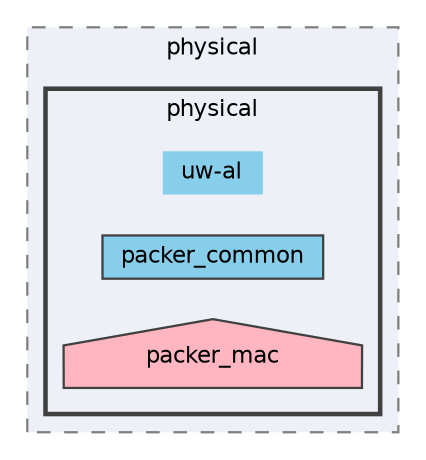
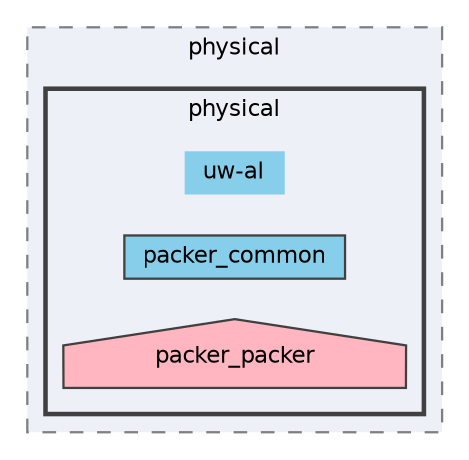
  digraph {
    compound=true
    rankdir=LR
    node [fontname=Helvetica fontsize=10 style=filled fillcolor=skyblue color=grey25]
    n1 [height=0.2 label="uw-al" shape=plaintext width=0.4 color=""]
    n2 [height=0.2 label=packer_common shape=box width=0.4]
-   n3 [fillcolor=lightpink height=0.2 label=packer_mac shape=house width=0.4]
+   n3 [fillcolor=lightpink height=0.2 label=packer_packer shape=house width=0.4]
    subgraph cluster_1 {
      bgcolor="#edf0f7"
      fontname=Helvetica
      fontsize=10
      label=physical
      pencolor=grey50
      style="filled,dashed"
      subgraph cluster_2 {
        bgcolor="#edf0f7"
        fontname=Helvetica
        fontsize=10
        pencolor=grey25
        style="filled,bold"
        n1
        n2
        n3
      }
    }
  }
